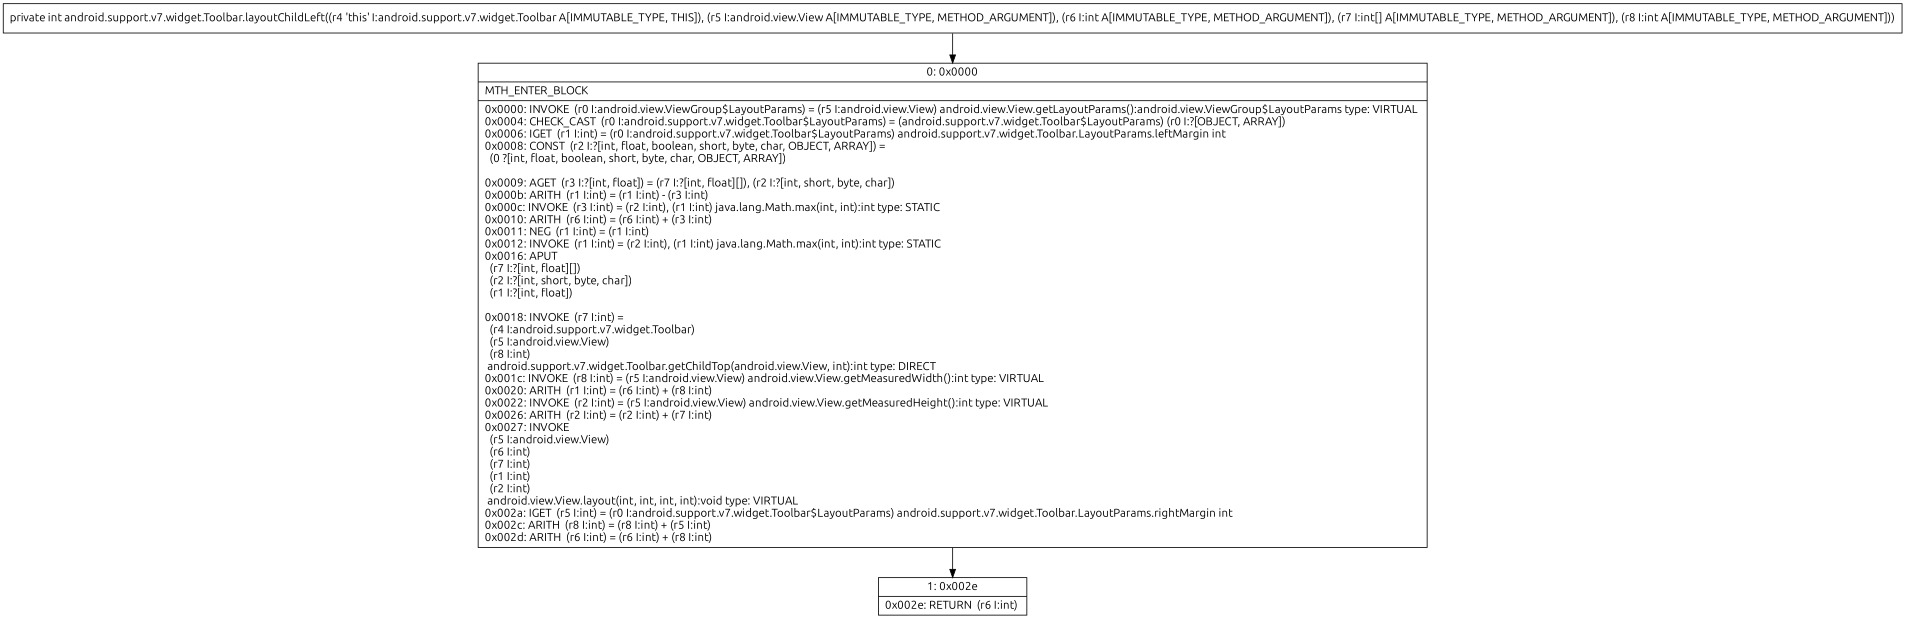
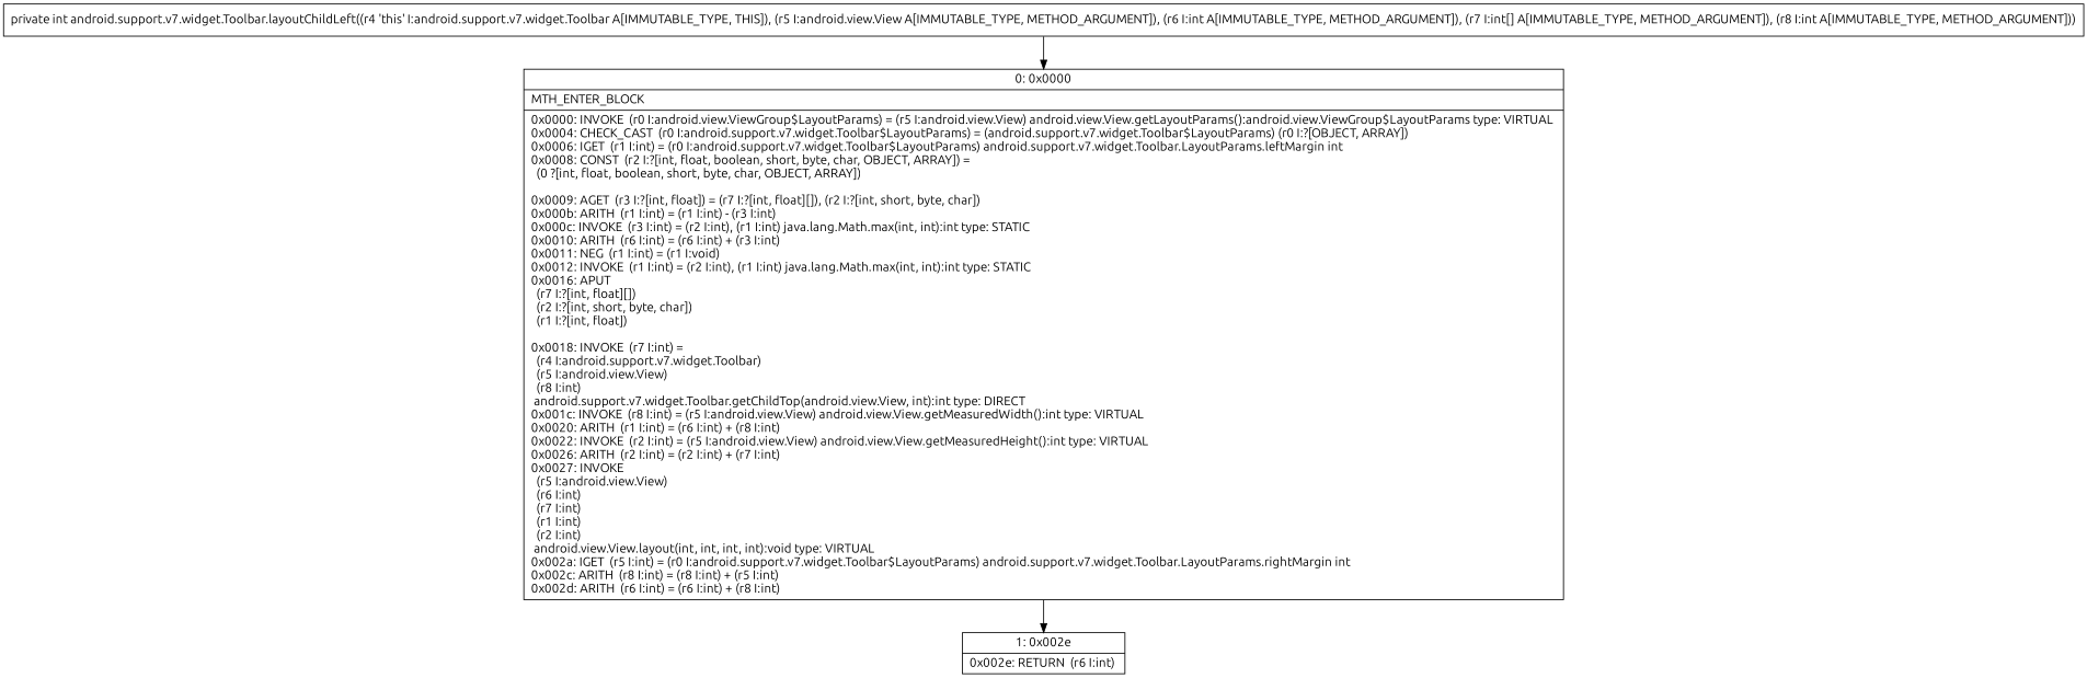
  digraph {
    fontname=Ubuntu
    node [shape=record fontname=Ubuntu]
    edge [fontname=Ubuntu]
-   n1 [label="{0\:\ 0x0000|MTH_ENTER_BLOCK\l|0x0000: INVOKE  (r0 I:android.view.ViewGroup$LayoutParams) = (r5 I:android.view.View) android.view.View.getLayoutParams():android.view.ViewGroup$LayoutParams type: VIRTUAL \l0x0004: CHECK_CAST  (r0 I:android.support.v7.widget.Toolbar$LayoutParams) = (android.support.v7.widget.Toolbar$LayoutParams) (r0 I:?[OBJECT, ARRAY]) \l0x0006: IGET  (r1 I:int) = (r0 I:android.support.v7.widget.Toolbar$LayoutParams) android.support.v7.widget.Toolbar.LayoutParams.leftMargin int \l0x0008: CONST  (r2 I:?[int, float, boolean, short, byte, char, OBJECT, ARRAY]) = \l  (0 ?[int, float, boolean, short, byte, char, OBJECT, ARRAY])\l \l0x0009: AGET  (r3 I:?[int, float]) = (r7 I:?[int, float][]), (r2 I:?[int, short, byte, char]) \l0x000b: ARITH  (r1 I:int) = (r1 I:int) \- (r3 I:int) \l0x000c: INVOKE  (r3 I:int) = (r2 I:int), (r1 I:int) java.lang.Math.max(int, int):int type: STATIC \l0x0010: ARITH  (r6 I:int) = (r6 I:int) + (r3 I:int) \l0x0011: NEG  (r1 I:int) = (r1 I:int) \l0x0012: INVOKE  (r1 I:int) = (r2 I:int), (r1 I:int) java.lang.Math.max(int, int):int type: STATIC \l0x0016: APUT  \l  (r7 I:?[int, float][])\l  (r2 I:?[int, short, byte, char])\l  (r1 I:?[int, float])\l \l0x0018: INVOKE  (r7 I:int) = \l  (r4 I:android.support.v7.widget.Toolbar)\l  (r5 I:android.view.View)\l  (r8 I:int)\l android.support.v7.widget.Toolbar.getChildTop(android.view.View, int):int type: DIRECT \l0x001c: INVOKE  (r8 I:int) = (r5 I:android.view.View) android.view.View.getMeasuredWidth():int type: VIRTUAL \l0x0020: ARITH  (r1 I:int) = (r6 I:int) + (r8 I:int) \l0x0022: INVOKE  (r2 I:int) = (r5 I:android.view.View) android.view.View.getMeasuredHeight():int type: VIRTUAL \l0x0026: ARITH  (r2 I:int) = (r2 I:int) + (r7 I:int) \l0x0027: INVOKE  \l  (r5 I:android.view.View)\l  (r6 I:int)\l  (r7 I:int)\l  (r1 I:int)\l  (r2 I:int)\l android.view.View.layout(int, int, int, int):void type: VIRTUAL \l0x002a: IGET  (r5 I:int) = (r0 I:android.support.v7.widget.Toolbar$LayoutParams) android.support.v7.widget.Toolbar.LayoutParams.rightMargin int \l0x002c: ARITH  (r8 I:int) = (r8 I:int) + (r5 I:int) \l0x002d: ARITH  (r6 I:int) = (r6 I:int) + (r8 I:int) \l}"]
+   n1 [label="{0\:\ 0x0000|MTH_ENTER_BLOCK\l|0x0000: INVOKE  (r0 I:android.view.ViewGroup$LayoutParams) = (r5 I:android.view.View) android.view.View.getLayoutParams():android.view.ViewGroup$LayoutParams type: VIRTUAL \l0x0004: CHECK_CAST  (r0 I:android.support.v7.widget.Toolbar$LayoutParams) = (android.support.v7.widget.Toolbar$LayoutParams) (r0 I:?[OBJECT, ARRAY]) \l0x0006: IGET  (r1 I:int) = (r0 I:android.support.v7.widget.Toolbar$LayoutParams) android.support.v7.widget.Toolbar.LayoutParams.leftMargin int \l0x0008: CONST  (r2 I:?[int, float, boolean, short, byte, char, OBJECT, ARRAY]) = \l  (0 ?[int, float, boolean, short, byte, char, OBJECT, ARRAY])\l \l0x0009: AGET  (r3 I:?[int, float]) = (r7 I:?[int, float][]), (r2 I:?[int, short, byte, char]) \l0x000b: ARITH  (r1 I:int) = (r1 I:int) \- (r3 I:int) \l0x000c: INVOKE  (r3 I:int) = (r2 I:int), (r1 I:int) java.lang.Math.max(int, int):int type: STATIC \l0x0010: ARITH  (r6 I:int) = (r6 I:int) + (r3 I:int) \l0x0011: NEG  (r1 I:int) = (r1 I:void) \l0x0012: INVOKE  (r1 I:int) = (r2 I:int), (r1 I:int) java.lang.Math.max(int, int):int type: STATIC \l0x0016: APUT  \l  (r7 I:?[int, float][])\l  (r2 I:?[int, short, byte, char])\l  (r1 I:?[int, float])\l \l0x0018: INVOKE  (r7 I:int) = \l  (r4 I:android.support.v7.widget.Toolbar)\l  (r5 I:android.view.View)\l  (r8 I:int)\l android.support.v7.widget.Toolbar.getChildTop(android.view.View, int):int type: DIRECT \l0x001c: INVOKE  (r8 I:int) = (r5 I:android.view.View) android.view.View.getMeasuredWidth():int type: VIRTUAL \l0x0020: ARITH  (r1 I:int) = (r6 I:int) + (r8 I:int) \l0x0022: INVOKE  (r2 I:int) = (r5 I:android.view.View) android.view.View.getMeasuredHeight():int type: VIRTUAL \l0x0026: ARITH  (r2 I:int) = (r2 I:int) + (r7 I:int) \l0x0027: INVOKE  \l  (r5 I:android.view.View)\l  (r6 I:int)\l  (r7 I:int)\l  (r1 I:int)\l  (r2 I:int)\l android.view.View.layout(int, int, int, int):void type: VIRTUAL \l0x002a: IGET  (r5 I:int) = (r0 I:android.support.v7.widget.Toolbar$LayoutParams) android.support.v7.widget.Toolbar.LayoutParams.rightMargin int \l0x002c: ARITH  (r8 I:int) = (r8 I:int) + (r5 I:int) \l0x002d: ARITH  (r6 I:int) = (r6 I:int) + (r8 I:int) \l}"]
    n2 [label="{1\:\ 0x002e|0x002e: RETURN  (r6 I:int) \l}"]
    n3 [label="{private int android.support.v7.widget.Toolbar.layoutChildLeft((r4 'this' I:android.support.v7.widget.Toolbar A[IMMUTABLE_TYPE, THIS]), (r5 I:android.view.View A[IMMUTABLE_TYPE, METHOD_ARGUMENT]), (r6 I:int A[IMMUTABLE_TYPE, METHOD_ARGUMENT]), (r7 I:int[] A[IMMUTABLE_TYPE, METHOD_ARGUMENT]), (r8 I:int A[IMMUTABLE_TYPE, METHOD_ARGUMENT])) }"]
    n1 -> n2
    n3 -> n1
  }
